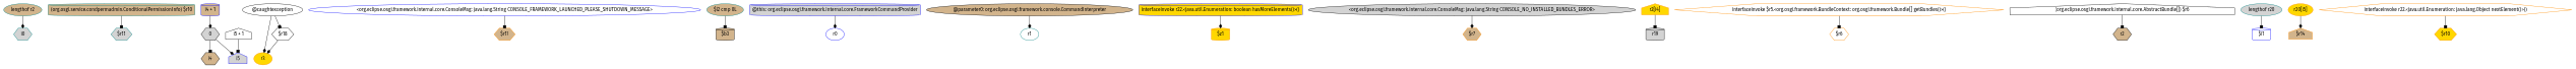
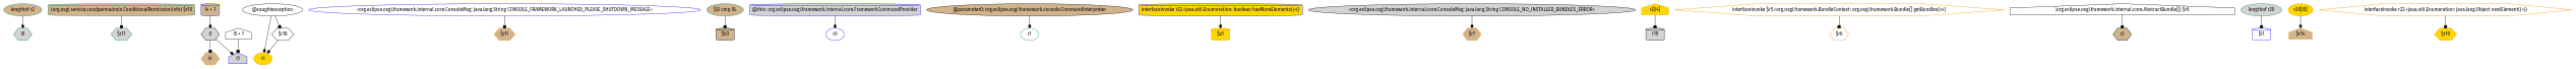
  digraph {
    fontname="Fira Sans"
    node [color=black fillcolor=tan fontname="Fira Sans" shape=hexagon style=filled]
    edge [arrowhead=box fontname="Fira Sans"]
    n1 [color=teal label="lengthof r2" shape=ellipse]
    n2 [color=teal fillcolor=lightgrey label=i0]
    n3 [color=teal label="(org.osgi.service.condpermadmin.ConditionalPermissionInfo) $r10" shape=cylinder]
    n4 [color=teal fillcolor=lightgrey label="$r11"]
    n5 [color=blue label="i4 + 1" shape=cylinder]
    n6 [fillcolor=lightgrey label=0]
-   n7 [label=i4]
+   n7 [color=darkorange label=i4]
    n8 [fillcolor=white label="@caughtexception" shape=ellipse]
    n9 [color=darkorange fillcolor=gold label=r3 shape=ellipse]
    n10 [fillcolor=white label="$r18"]
    n11 [color=blue fillcolor=white label="<org.eclipse.osgi.framework.internal.core.ConsoleMsg: java.lang.String CONSOLE_FRAMEWORK_LAUNCHED_PLEASE_SHUTDOWN_MESSAGE>" shape=ellipse]
    n12 [color=darkorange label="$r17"]
    n13 [color=teal label="$l2 cmp 0L" shape=ellipse]
    n14 [label="$b3" shape=cylinder]
    n15 [color=blue fillcolor=lightgrey label="@this: org.eclipse.osgi.framework.internal.core.FrameworkCommandProvider" shape=cylinder]
    n16 [color=blue fillcolor=white label=r0 shape=ellipse]
    n17 [label="@parameter0: org.eclipse.osgi.framework.console.CommandInterpreter" shape=ellipse]
    n18 [color=teal fillcolor=white label=r1 shape=ellipse]
    n19 [color=blue fillcolor=lightgrey label=i5 shape=house]
    n20 [color=blue fillcolor=gold label="interfaceinvoke r22.<java.util.Enumeration: boolean hasMoreElements()>()" shape=cylinder]
    n21 [color=darkorange fillcolor=gold label="$z1" shape=cylinder]
    n22 [fillcolor=lightgrey label="<org.eclipse.osgi.framework.internal.core.ConsoleMsg: java.lang.String CONSOLE_NO_INSTALLED_BUNDLES_ERROR>" shape=ellipse]
    n23 [color=darkorange label="$r7"]
    n24 [color=darkorange fillcolor=gold label="r2[i4]" shape=house]
    n25 [fillcolor=lightgrey label=r19 shape=cylinder]
    n26 [color=darkorange fillcolor=white label="interfaceinvoke $r5.<org.osgi.framework.BundleContext: org.osgi.framework.Bundle[] getBundles()>()"]
    n27 [color=darkorange fillcolor=white label="$r6"]
    n28 [fillcolor=white label="(org.eclipse.osgi.framework.internal.core.AbstractBundle[]) $r6" shape=house]
    n29 [label=r2]
    n30 [color=teal fillcolor=lightgrey label="lengthof r20" shape=ellipse]
    n31 [color=blue fillcolor=white label="$i1" shape=cylinder]
    n32 [color=darkorange fillcolor=gold label="r20[i5]" shape=ellipse]
    n33 [color=darkorange label="$r14" shape=house]
    n34 [color=darkorange fillcolor=white label="interfaceinvoke r22.<java.util.Enumeration: java.lang.Object nextElement()>()"]
    n35 [color=darkorange fillcolor=gold label="$r10"]
    n36 [fillcolor=white label="i5 + 1" shape=house]
    n1 -> n2 [arrowhead=diamond]
    n3 -> n4
    n5 -> n6 [arrowhead=diamond]
    n6 -> n7
    n6 -> n19 [arrowhead=diamond]
    n8 -> n9 [arrowhead=diamond]
    n8 -> n10
    n10 -> n9 [arrowhead=diamond]
    n11 -> n12
    n13 -> n14
    n15 -> n16 [arrowhead=diamond]
    n17 -> n18 [arrowhead=diamond]
    n20 -> n21 [arrowhead=diamond]
    n22 -> n23 [arrowhead=diamond]
    n24 -> n25
    n26 -> n27
    n28 -> n29
    n30 -> n31
    n32 -> n33 [arrowhead=diamond]
    n34 -> n35
    n36 -> n19
  }
